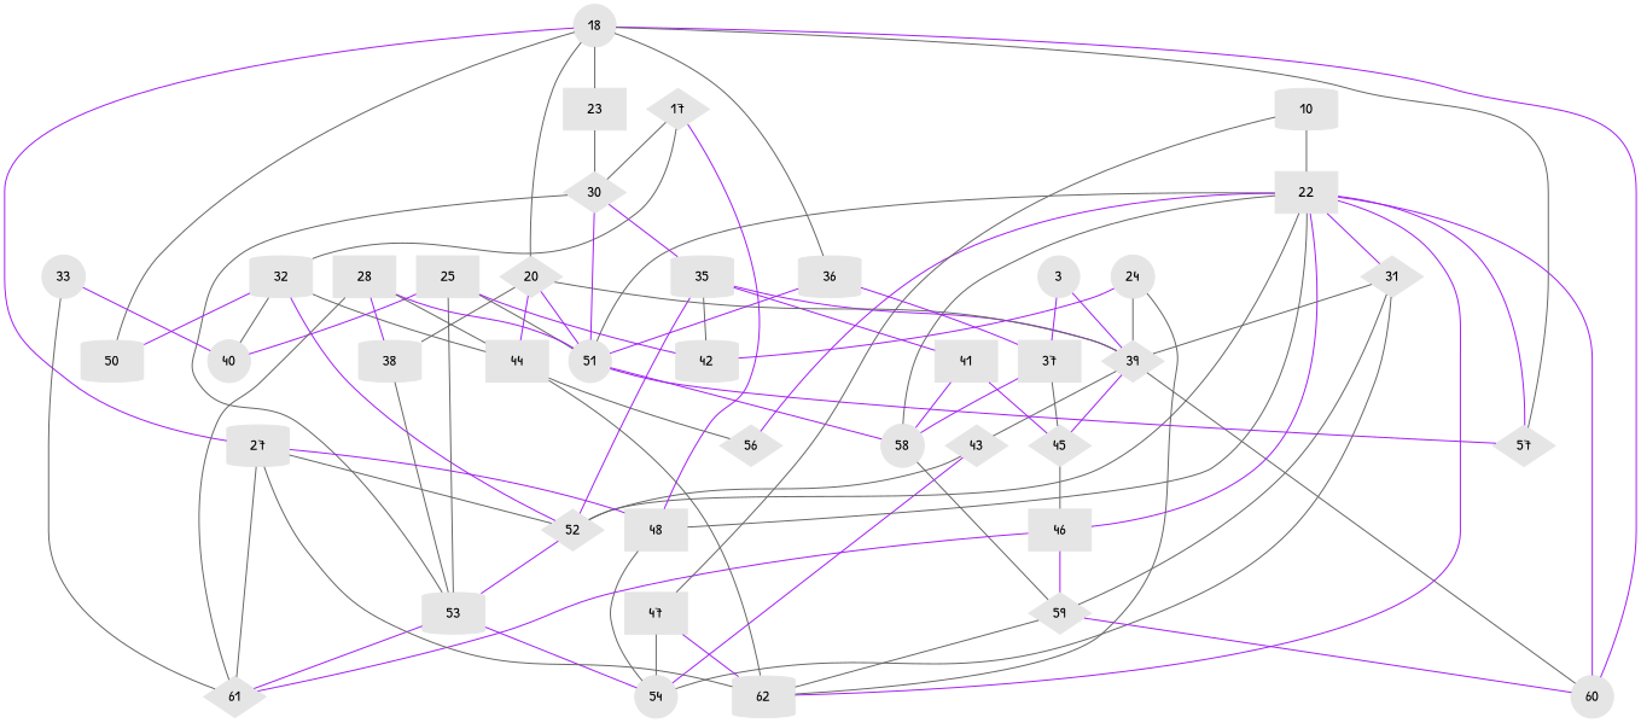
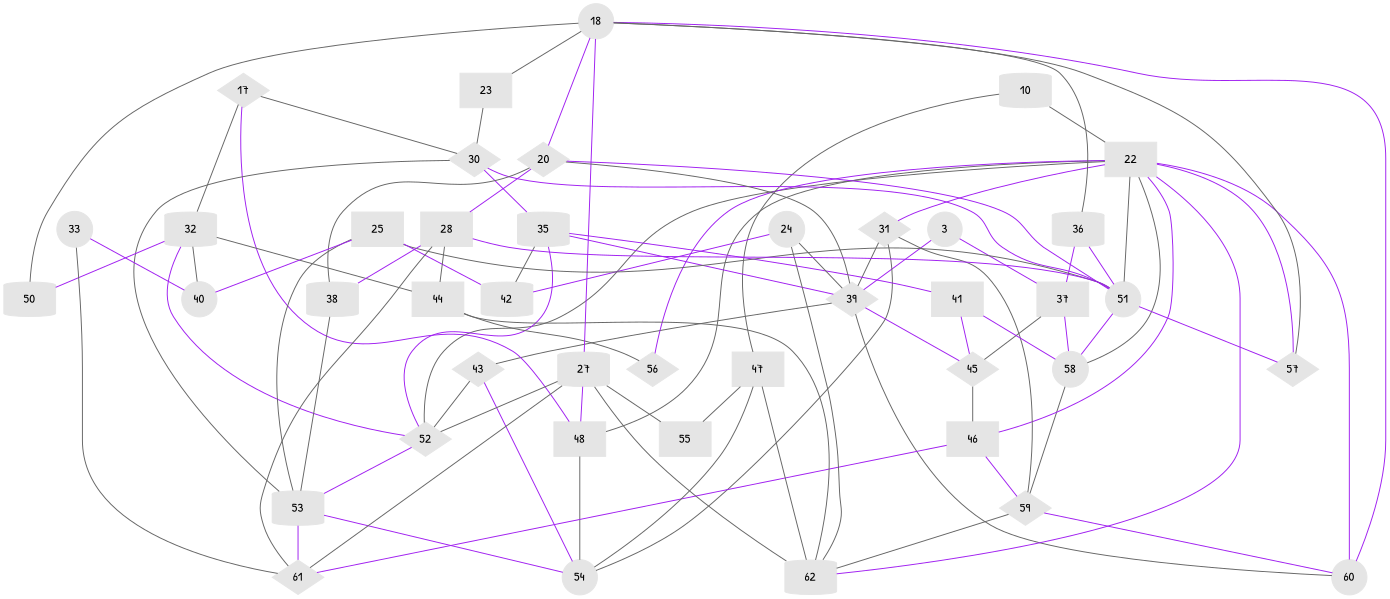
  graph {
    fontname="Patrick Hand"
    node [color=gray90 fontname="Patrick Hand" shape=diamond style=filled]
    edge [color=gray40 fontname="Patrick Hand"]
    3 [shape=circle]
    37 [shape=box]
    39 [super="+12"]
    58 [shape=circle]
    45
    60 [shape=circle super="+34"]
    43
    22 [shape=box super="+2+13"]
    48 [shape=box]
    57
    51 [shape=circle super="+26"]
    31
    46 [shape=box]
    52 [super="+21"]
    56
    62 [shape=cylinder super="+19+6"]
    10 [shape=cylinder]
    47 [shape=box]
+   55 [shape=box]
    54 [shape=circle super="+16"]
    17
    30
    32 [shape=cylinder super="+8"]
    53 [shape=cylinder]
    35 [shape=cylinder]
    50 [shape=cylinder]
    44 [shape=box super="+29"]
    40 [shape=circle super="+14"]
    18 [shape=circle super="+7"]
    20
    23 [shape=box]
    27 [shape=cylinder super="+4"]
    36 [shape=cylinder]
    38 [shape=cylinder]
    61 [super="+1"]
    59 [super="+5"]
    24 [shape=circle]
    42 [shape=cylinder]
    25 [shape=box super="+15"]
    28 [shape=box]
    41 [shape=box]
    33 [shape=circle]
    3 -- 37 [color=purple]
    3 -- 39 [color=purple]
    37 -- 58 [color=purple]
    37 -- 45
    39 -- 45 [color=purple]
    39 -- 60
    39 -- 43
    58 -- 59
    45 -- 46
    43 -- 52
    43 -- 54 [color=purple]
    22 -- 58
    22 -- 60 [color=purple weight=2]
    22 -- 48
    22 -- 57 [color=purple]
    22 -- 51
    22 -- 31 [color=purple]
    22 -- 46 [color=purple]
    22 -- 52 [weight=2]
    22 -- 56 [color=purple]
    22 -- 62 [color=purple weight=2]
    48 -- 54
    51 -- 58 [color=purple]
    51 -- 57 [color=purple]
    31 -- 39
    31 -- 54
    31 -- 59
    46 -- 61 [color=purple]
    46 -- 59 [color=purple]
    52 -- 53 [color=purple]
    10 -- 22 [weight=2]
    10 -- 47
-   47 -- 62 [color=purple]
+   47 -- 62
+   47 -- 55
    47 -- 54
    17 -- 48 [color=purple]
    17 -- 30
    17 -- 32
    30 -- 51 [color=purple]
    30 -- 53
    30 -- 35 [color=purple]
    32 -- 52 [color=purple]
    32 -- 50 [color=purple]
    32 -- 44
    32 -- 40
    53 -- 54 [color=purple]
    53 -- 61 [color=purple]
    35 -- 39 [color=purple]
    35 -- 52 [color=purple]
    35 -- 42
    35 -- 41 [color=purple]
    44 -- 56
    44 -- 62 [weight=2]
    18 -- 60 [color=purple weight=2]
    18 -- 57
    18 -- 50
-   18 -- 20
+   18 -- 20 [color=purple]
    18 -- 23
    18 -- 27 [color=purple weight=2]
    18 -- 36
    20 -- 39
    20 -- 51 [color=purple]
-   20 -- 44 [color=purple]
+   20 -- 28 [color=purple]
    20 -- 38
    23 -- 30
    27 -- 48 [color=purple]
    27 -- 52
    27 -- 62 [weight=3]
+   27 -- 55
    27 -- 61
    36 -- 37 [color=purple]
    36 -- 51 [color=purple]
    38 -- 53
    59 -- 60 [color=purple]
    59 -- 62
    24 -- 39
    24 -- 62
    24 -- 42 [color=purple]
    25 -- 51 [weight=2]
    25 -- 53 [weight=2]
    25 -- 40 [color=purple weight=2]
    25 -- 42 [color=purple]
    28 -- 51 [color=purple]
    28 -- 44
    28 -- 38 [color=purple]
    28 -- 61
    41 -- 58 [color=purple]
    41 -- 45 [color=purple]
    33 -- 40 [color=purple]
    33 -- 61
  }
